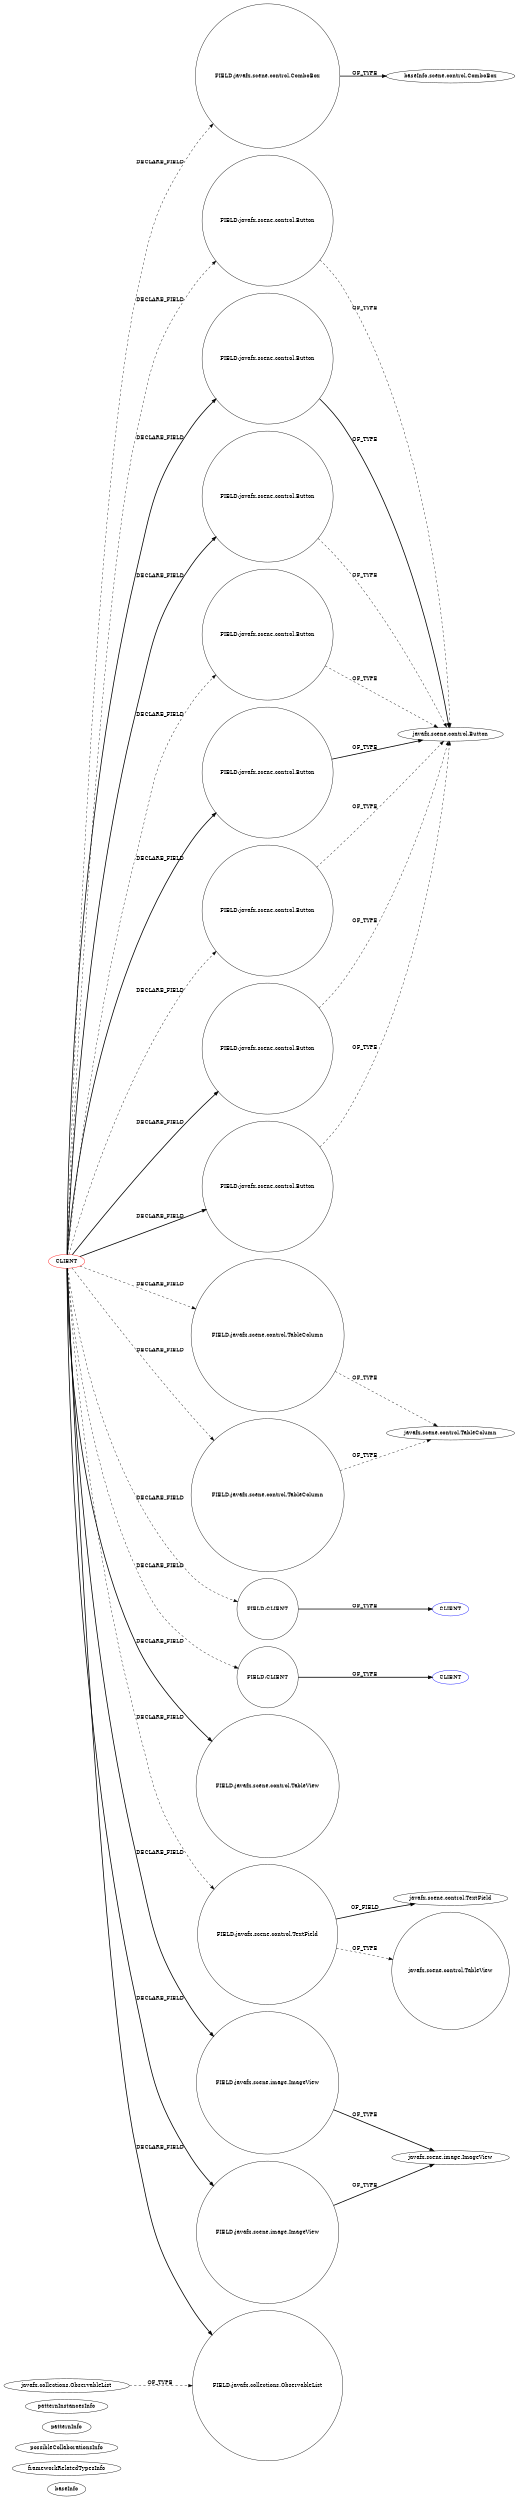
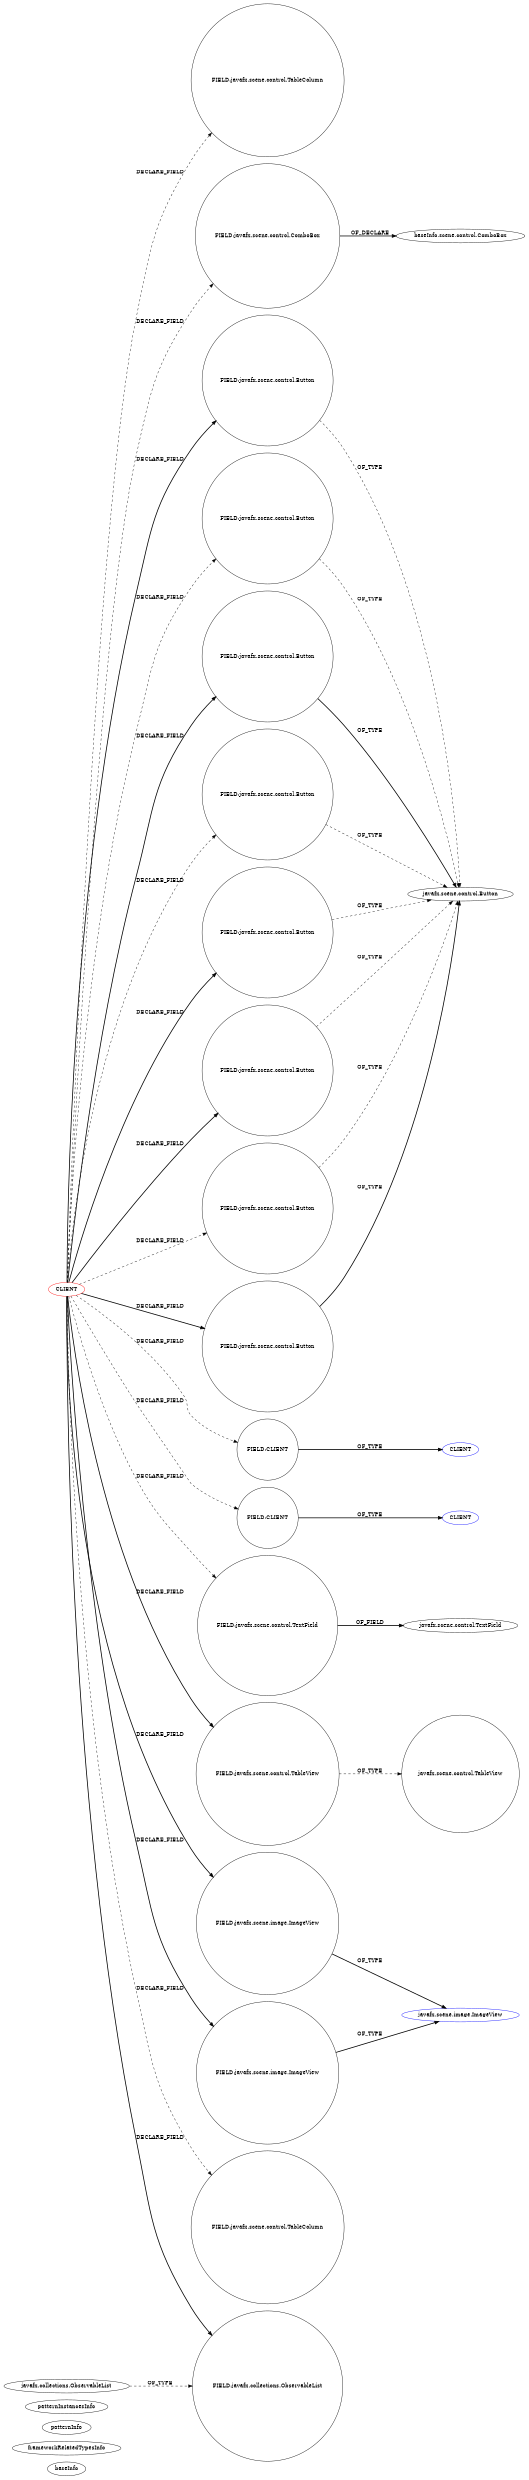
  digraph {
    rankdir=LR
    node [isFrameworkType=false shape=circle vertexType=FIELD_DECLARATION]
    edge [style=dashed]
    baseInfo [category=pattern graphId=659 isAnonymous=false possibleRelation=false isFrameworkType="" shape="" vertexType=""]
    frameworkRelatedTypesInfo [isFrameworkType="" shape="" vertexType=""]
-   possibleCollaborationsInfo [isFrameworkType="" shape="" vertexType=""]
    patternInfo [frequency=2.0 patternRootClient=0 isFrameworkType="" shape="" vertexType=""]
    patternInstancesInfo [0="hock323-eventManager~/hock323-eventManager/EventManager-master/src/eventManager/controller/pokerTournament/TournamentController.java~TournamentController~3009" 1="amonker-Trans~/amonker-Trans/Trans-master/src/cn/jingyun/trans/MainPane.java~MainPane~1847" isFrameworkType="" shape="" vertexType=""]
    n6 [label="FIELD:javafx.scene.control.ComboBox"]
    n7 [label="baseInfo.scene.control.ComboBox" vertexType=FRAMEWORK_CLASS_TYPE shape=""]
    n8 [color=red label=CLIENT vertexType=ROOT_CLIENT_CLASS_DECLARATION shape=""]
    n9 [label="FIELD:javafx.scene.control.Button"]
    n10 [label="FIELD:javafx.scene.control.Button"]
    n11 [label="FIELD:javafx.scene.control.Button"]
    n12 [label="FIELD:javafx.scene.control.Button"]
    n13 [label="FIELD:javafx.scene.control.Button"]
    n14 [label="FIELD:javafx.scene.control.Button"]
    n15 [label="FIELD:javafx.scene.control.Button"]
    n16 [label="FIELD:javafx.scene.control.Button"]
    n17 [label="FIELD:CLIENT"]
    n18 [label="FIELD:CLIENT"]
    n19 [label="FIELD:javafx.collections.ObservableList"]
    n20 [label="FIELD:javafx.scene.control.TextField"]
    n21 [label="FIELD:javafx.scene.control.TableView"]
    n22 [label="FIELD:javafx.scene.image.ImageView"]
    n23 [label="FIELD:javafx.scene.image.ImageView"]
    n24 [label="FIELD:javafx.scene.control.TableColumn"]
    n25 [label="FIELD:javafx.scene.control.TableColumn"]
    n26 [label="javafx.scene.control.Button" vertexType=FRAMEWORK_CLASS_TYPE shape=""]
    n27 [color=blue label=CLIENT vertexType=REFERENCE_CLIENT_CLASS_DECLARATION shape=""]
    n28 [color=blue label=CLIENT vertexType=REFERENCE_CLIENT_CLASS_DECLARATION shape=""]
    n29 [label="javafx.scene.control.TextField" vertexType=FRAMEWORK_CLASS_TYPE shape=""]
    n30 [label="javafx.scene.control.TableView" vertexType=FRAMEWORK_CLASS_TYPE]
-   n31 [label="javafx.scene.image.ImageView" vertexType=FRAMEWORK_CLASS_TYPE shape=""]
-   n32 [label="javafx.scene.control.TableColumn" vertexType=FRAMEWORK_CLASS_TYPE shape=""]
+   n31 [label="javafx.scene.image.ImageView" vertexType=FRAMEWORK_CLASS_TYPE color=blue shape=""]
    n33 [label="javafx.collections.ObservableList" vertexType=FRAMEWORK_INTERFACE_TYPE shape=""]
-   n6 -> n7 [label=OF_TYPE style=bold]
+   n6 -> n7 [label=OF_DECLARE style=bold]
    n8 -> n6 [label=DECLARE_FIELD]
    n8 -> n9 [label=DECLARE_FIELD style=bold]
    n8 -> n10 [label=DECLARE_FIELD style=bold]
    n8 -> n11 [label=DECLARE_FIELD]
    n8 -> n12 [label=DECLARE_FIELD style=bold]
    n8 -> n13 [label=DECLARE_FIELD]
    n8 -> n14 [label=DECLARE_FIELD style=bold]
    n8 -> n15 [label=DECLARE_FIELD style=bold]
    n8 -> n16 [label=DECLARE_FIELD]
    n8 -> n17 [label=DECLARE_FIELD]
    n8 -> n18 [label=DECLARE_FIELD]
    n8 -> n19 [label=DECLARE_FIELD style=bold]
    n8 -> n20 [label=DECLARE_FIELD]
    n8 -> n21 [label=DECLARE_FIELD style=bold]
    n8 -> n22 [label=DECLARE_FIELD style=bold]
    n8 -> n23 [label=DECLARE_FIELD style=bold]
    n8 -> n24 [label=DECLARE_FIELD]
    n8 -> n25 [label=DECLARE_FIELD]
    n9 -> n26 [label=OF_TYPE style=bold]
    n10 -> n26 [label=OF_TYPE]
    n11 -> n26 [label=OF_TYPE]
    n12 -> n26 [label=OF_TYPE style=bold]
    n13 -> n26 [label=OF_TYPE]
    n14 -> n26 [label=OF_TYPE]
    n15 -> n26 [label=OF_TYPE]
    n16 -> n26 [label=OF_TYPE]
    n17 -> n27 [label=OF_TYPE style=bold]
    n18 -> n28 [label=OF_TYPE style=bold]
    n20 -> n29 [label=OF_FIELD style=bold]
-   n20 -> n30 [label=OF_TYPE]
+   n21 -> n30 [label=OF_TYPE]
    n22 -> n31 [label=OF_TYPE style=bold]
    n23 -> n31 [label=OF_TYPE style=bold]
-   n24 -> n32 [label=OF_TYPE]
-   n25 -> n32 [label=OF_TYPE]
    n33 -> n19 [label=OF_TYPE]
  }
